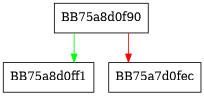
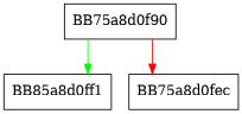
  digraph {
    splines=ortho
    node [shape=box]
    BB75a8d0f90
-   BB75a8d0ff1
-   BB75a8d0fec [label=BB75a7d0fec]
+   BB75a8d0ff1 [label=BB85a8d0ff1]
+   BB75a8d0fec
    BB75a8d0f90 -> BB75a8d0ff1 [color=green]
    BB75a8d0f90 -> BB75a8d0fec [color=red]
  }
